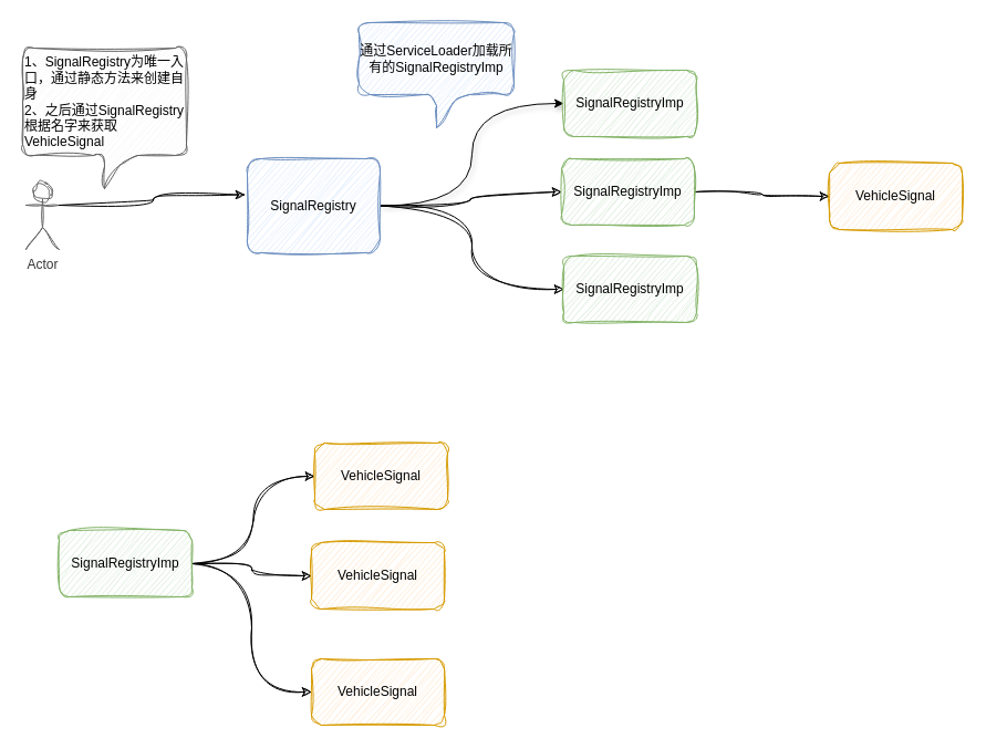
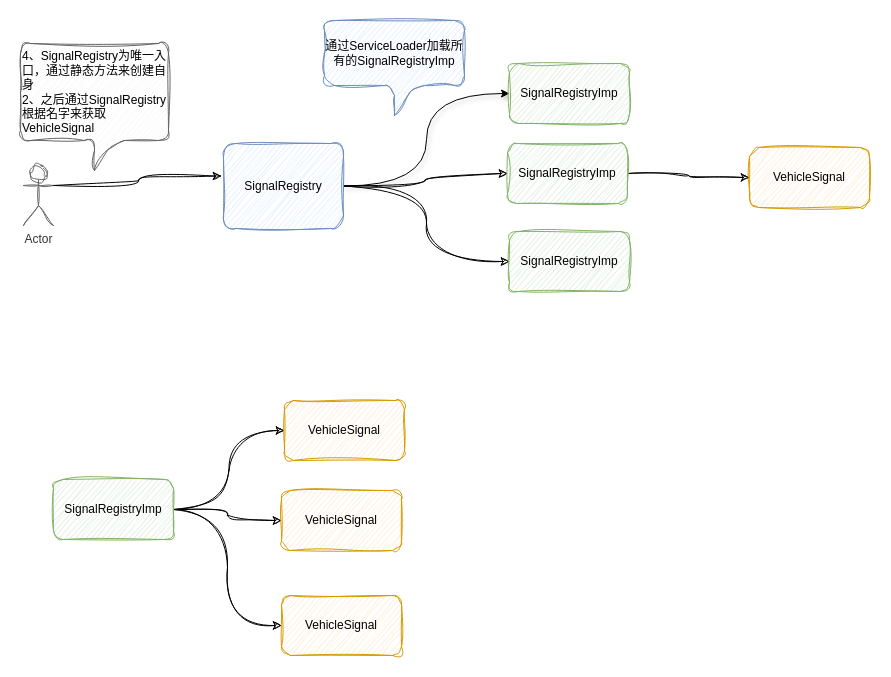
  <mxCell id="0" />
  <mxCell id="1" parent="0" />
  <mxCell id="2" style="edgeStyle=orthogonalEdgeStyle;rounded=0;orthogonalLoop=1;jettySize=auto;html=1;exitX=1;exitY=0.5;exitDx=0;exitDy=0;entryX=0;entryY=0.5;entryDx=0;entryDy=0;curved=1;shadow=1;" edge="1" parent="1" source="5" target="6"><mxGeometry relative="1" as="geometry" /></mxCell>
  <mxCell id="3" style="edgeStyle=orthogonalEdgeStyle;shape=connector;curved=1;rounded=0;orthogonalLoop=1;jettySize=auto;html=1;exitX=1;exitY=0.5;exitDx=0;exitDy=0;entryX=0;entryY=0.5;entryDx=0;entryDy=0;shadow=0;strokeColor=default;align=center;verticalAlign=middle;fontFamily=Helvetica;fontSize=12;fontColor=default;labelBackgroundColor=default;endArrow=classic;sketch=1;curveFitting=1;jiggle=2;" edge="1" parent="1" source="5" target="8"><mxGeometry relative="1" as="geometry" /></mxCell>
  <mxCell id="4" style="edgeStyle=orthogonalEdgeStyle;shape=connector;curved=1;rounded=0;sketch=1;jiggle=2;curveFitting=1;orthogonalLoop=1;jettySize=auto;html=1;exitX=1;exitY=0.5;exitDx=0;exitDy=0;entryX=0;entryY=0.5;entryDx=0;entryDy=0;shadow=0;strokeColor=default;align=center;verticalAlign=middle;fontFamily=Helvetica;fontSize=12;fontColor=default;labelBackgroundColor=default;endArrow=classic;" edge="1" parent="1" source="5" target="9"><mxGeometry relative="1" as="geometry" /></mxCell>
  <mxCell id="5" value="SignalRegistry" style="rounded=1;whiteSpace=wrap;html=1;sketch=1;curveFitting=1;jiggle=2;fillColor=#dae8fc;strokeColor=#6c8ebf;" vertex="1" parent="1"><mxGeometry x="223" y="143" width="120" height="85" as="geometry" /></mxCell>
  <mxCell id="6" value="SignalRegistryImp" style="rounded=1;whiteSpace=wrap;html=1;sketch=1;curveFitting=1;jiggle=2;fillColor=#d5e8d4;strokeColor=#82b366;" vertex="1" parent="1"><mxGeometry x="509" y="63" width="120" height="60" as="geometry" /></mxCell>
  <mxCell id="7" style="edgeStyle=orthogonalEdgeStyle;shape=connector;curved=1;rounded=0;sketch=1;jiggle=2;curveFitting=1;orthogonalLoop=1;jettySize=auto;html=1;exitX=1;exitY=0.5;exitDx=0;exitDy=0;entryX=0;entryY=0.5;entryDx=0;entryDy=0;shadow=0;strokeColor=default;align=center;verticalAlign=middle;fontFamily=Helvetica;fontSize=12;fontColor=#333333;labelBackgroundColor=none;endArrow=classic;" edge="1" parent="1" source="8" target="14"><mxGeometry relative="1" as="geometry" /></mxCell>
  <mxCell id="8" value="SignalRegistryImp" style="rounded=1;whiteSpace=wrap;html=1;sketch=1;curveFitting=1;jiggle=2;fillColor=#d5e8d4;strokeColor=#82b366;" vertex="1" parent="1"><mxGeometry x="507" y="143" width="120" height="60" as="geometry" /></mxCell>
  <mxCell id="9" value="SignalRegistryImp" style="rounded=1;whiteSpace=wrap;html=1;sketch=1;curveFitting=1;jiggle=2;fillColor=#d5e8d4;strokeColor=#82b366;" vertex="1" parent="1"><mxGeometry x="509" y="231" width="120" height="60" as="geometry" /></mxCell>
  <mxCell id="10" value="&lt;span&gt;通过ServiceLoader加载所有的SignalRegistryImp&lt;/span&gt;" style="shape=callout;whiteSpace=wrap;html=1;perimeter=calloutPerimeter;rounded=1;sketch=1;jiggle=2;curveFitting=1;strokeColor=#6c8ebf;align=center;verticalAlign=middle;fontFamily=Helvetica;fontSize=12;fontColor=default;labelBackgroundColor=none;fillColor=#dae8fc;" vertex="1" parent="1"><mxGeometry x="324" y="20" width="140" height="95" as="geometry" /></mxCell>
  <mxCell id="11" value="Actor" style="shape=umlActor;verticalLabelPosition=bottom;verticalAlign=top;html=1;outlineConnect=0;rounded=1;sketch=1;jiggle=2;curveFitting=1;strokeColor=#666666;align=center;fontFamily=Helvetica;fontSize=12;fontColor=#333333;labelBackgroundColor=default;fillColor=#f5f5f5;" vertex="1" parent="1"><mxGeometry x="23" y="165" width="30" height="60" as="geometry" /></mxCell>
  <mxCell id="12" style="edgeStyle=orthogonalEdgeStyle;shape=connector;curved=1;rounded=0;sketch=1;jiggle=2;curveFitting=1;orthogonalLoop=1;jettySize=auto;html=1;exitX=1;exitY=0.333;exitDx=0;exitDy=0;exitPerimeter=0;entryX=-0.017;entryY=0.383;entryDx=0;entryDy=0;entryPerimeter=0;shadow=0;strokeColor=default;align=center;verticalAlign=middle;fontFamily=Helvetica;fontSize=12;fontColor=default;labelBackgroundColor=default;endArrow=classic;" edge="1" parent="1" source="11" target="5"><mxGeometry relative="1" as="geometry" /></mxCell>
- <mxCell id="13" value="&lt;span style=&quot;color: rgb(0, 0, 0);&quot;&gt;1、SignalRegistry为唯一入口，通过静态方法来创建自身&lt;/span&gt;&lt;div&gt;&lt;span style=&quot;color: rgb(0, 0, 0);&quot;&gt;2、之后通过&lt;/span&gt;&lt;span style=&quot;color: rgb(0, 0, 0); text-align: center; background-color: transparent;&quot;&gt;SignalRegistry根据名字来获取&lt;/span&gt;&lt;span style=&quot;color: rgb(0, 0, 0); text-align: center; background-color: transparent;&quot;&gt;VehicleSignal&lt;/span&gt;&lt;/div&gt;" style="shape=callout;whiteSpace=wrap;html=1;perimeter=calloutPerimeter;rounded=1;sketch=1;jiggle=2;curveFitting=1;strokeColor=#666666;align=left;verticalAlign=middle;fontFamily=Helvetica;fontSize=12;fontColor=#333333;labelBackgroundColor=none;fillColor=#f5f5f5;" vertex="1" parent="1"><mxGeometry x="20" y="43" width="148" height="127" as="geometry" /></mxCell>
+ <mxCell id="13" value="&lt;span style=&quot;color: rgb(0, 0, 0);&quot;&gt;4、SignalRegistry为唯一入口，通过静态方法来创建自身&lt;/span&gt;&lt;div&gt;&lt;span style=&quot;color: rgb(0, 0, 0);&quot;&gt;2、之后通过&lt;/span&gt;&lt;span style=&quot;color: rgb(0, 0, 0); text-align: center; background-color: transparent;&quot;&gt;SignalRegistry根据名字来获取&lt;/span&gt;&lt;span style=&quot;color: rgb(0, 0, 0); text-align: center; background-color: transparent;&quot;&gt;VehicleSignal&lt;/span&gt;&lt;/div&gt;" style="shape=callout;whiteSpace=wrap;html=1;perimeter=calloutPerimeter;rounded=1;sketch=1;jiggle=2;curveFitting=1;strokeColor=#666666;align=left;verticalAlign=middle;fontFamily=Helvetica;fontSize=12;fontColor=#333333;labelBackgroundColor=none;fillColor=#f5f5f5;" vertex="1" parent="1"><mxGeometry x="20" y="43" width="148" height="127" as="geometry" /></mxCell>
  <mxCell id="14" value="VehicleSignal" style="rounded=1;whiteSpace=wrap;html=1;sketch=1;curveFitting=1;jiggle=2;fillColor=#ffe6cc;strokeColor=#d79b00;" vertex="1" parent="1"><mxGeometry x="749" y="147" width="120" height="60" as="geometry" /></mxCell>
  <mxCell id="15" style="edgeStyle=orthogonalEdgeStyle;shape=connector;curved=1;rounded=0;sketch=1;jiggle=2;curveFitting=1;orthogonalLoop=1;jettySize=auto;html=1;exitX=1;exitY=0.5;exitDx=0;exitDy=0;entryX=0;entryY=0.5;entryDx=0;entryDy=0;shadow=0;strokeColor=default;align=center;verticalAlign=middle;fontFamily=Helvetica;fontSize=12;fontColor=#333333;labelBackgroundColor=none;endArrow=classic;" edge="1" parent="1" source="18" target="19"><mxGeometry relative="1" as="geometry" /></mxCell>
  <mxCell id="16" style="edgeStyle=orthogonalEdgeStyle;shape=connector;curved=1;rounded=0;sketch=1;jiggle=2;curveFitting=1;orthogonalLoop=1;jettySize=auto;html=1;exitX=1;exitY=0.5;exitDx=0;exitDy=0;entryX=0;entryY=0.5;entryDx=0;entryDy=0;shadow=0;strokeColor=default;align=center;verticalAlign=middle;fontFamily=Helvetica;fontSize=12;fontColor=#333333;labelBackgroundColor=none;endArrow=classic;" edge="1" parent="1" source="18" target="20"><mxGeometry relative="1" as="geometry" /></mxCell>
  <mxCell id="17" style="edgeStyle=orthogonalEdgeStyle;shape=connector;curved=1;rounded=0;sketch=1;jiggle=2;curveFitting=1;orthogonalLoop=1;jettySize=auto;html=1;exitX=1;exitY=0.5;exitDx=0;exitDy=0;entryX=0;entryY=0.5;entryDx=0;entryDy=0;shadow=0;strokeColor=default;align=center;verticalAlign=middle;fontFamily=Helvetica;fontSize=12;fontColor=#333333;labelBackgroundColor=none;endArrow=classic;" edge="1" parent="1" source="18" target="21"><mxGeometry relative="1" as="geometry" /></mxCell>
  <mxCell id="18" value="SignalRegistryImp" style="rounded=1;whiteSpace=wrap;html=1;sketch=1;curveFitting=1;jiggle=2;fillColor=#d5e8d4;strokeColor=#82b366;" vertex="1" parent="1"><mxGeometry x="53" y="479" width="120" height="60" as="geometry" /></mxCell>
  <mxCell id="19" value="VehicleSignal" style="rounded=1;whiteSpace=wrap;html=1;sketch=1;curveFitting=1;jiggle=2;fillColor=#ffe6cc;strokeColor=#d79b00;" vertex="1" parent="1"><mxGeometry x="284" y="400" width="120" height="60" as="geometry" /></mxCell>
  <mxCell id="20" value="VehicleSignal" style="rounded=1;whiteSpace=wrap;html=1;sketch=1;curveFitting=1;jiggle=2;fillColor=#ffe6cc;strokeColor=#d79b00;" vertex="1" parent="1"><mxGeometry x="281" y="490" width="120" height="60" as="geometry" /></mxCell>
  <mxCell id="21" value="VehicleSignal" style="rounded=1;whiteSpace=wrap;html=1;sketch=1;curveFitting=1;jiggle=2;fillColor=#ffe6cc;strokeColor=#d79b00;" vertex="1" parent="1"><mxGeometry x="281" y="595" width="120" height="60" as="geometry" /></mxCell>
